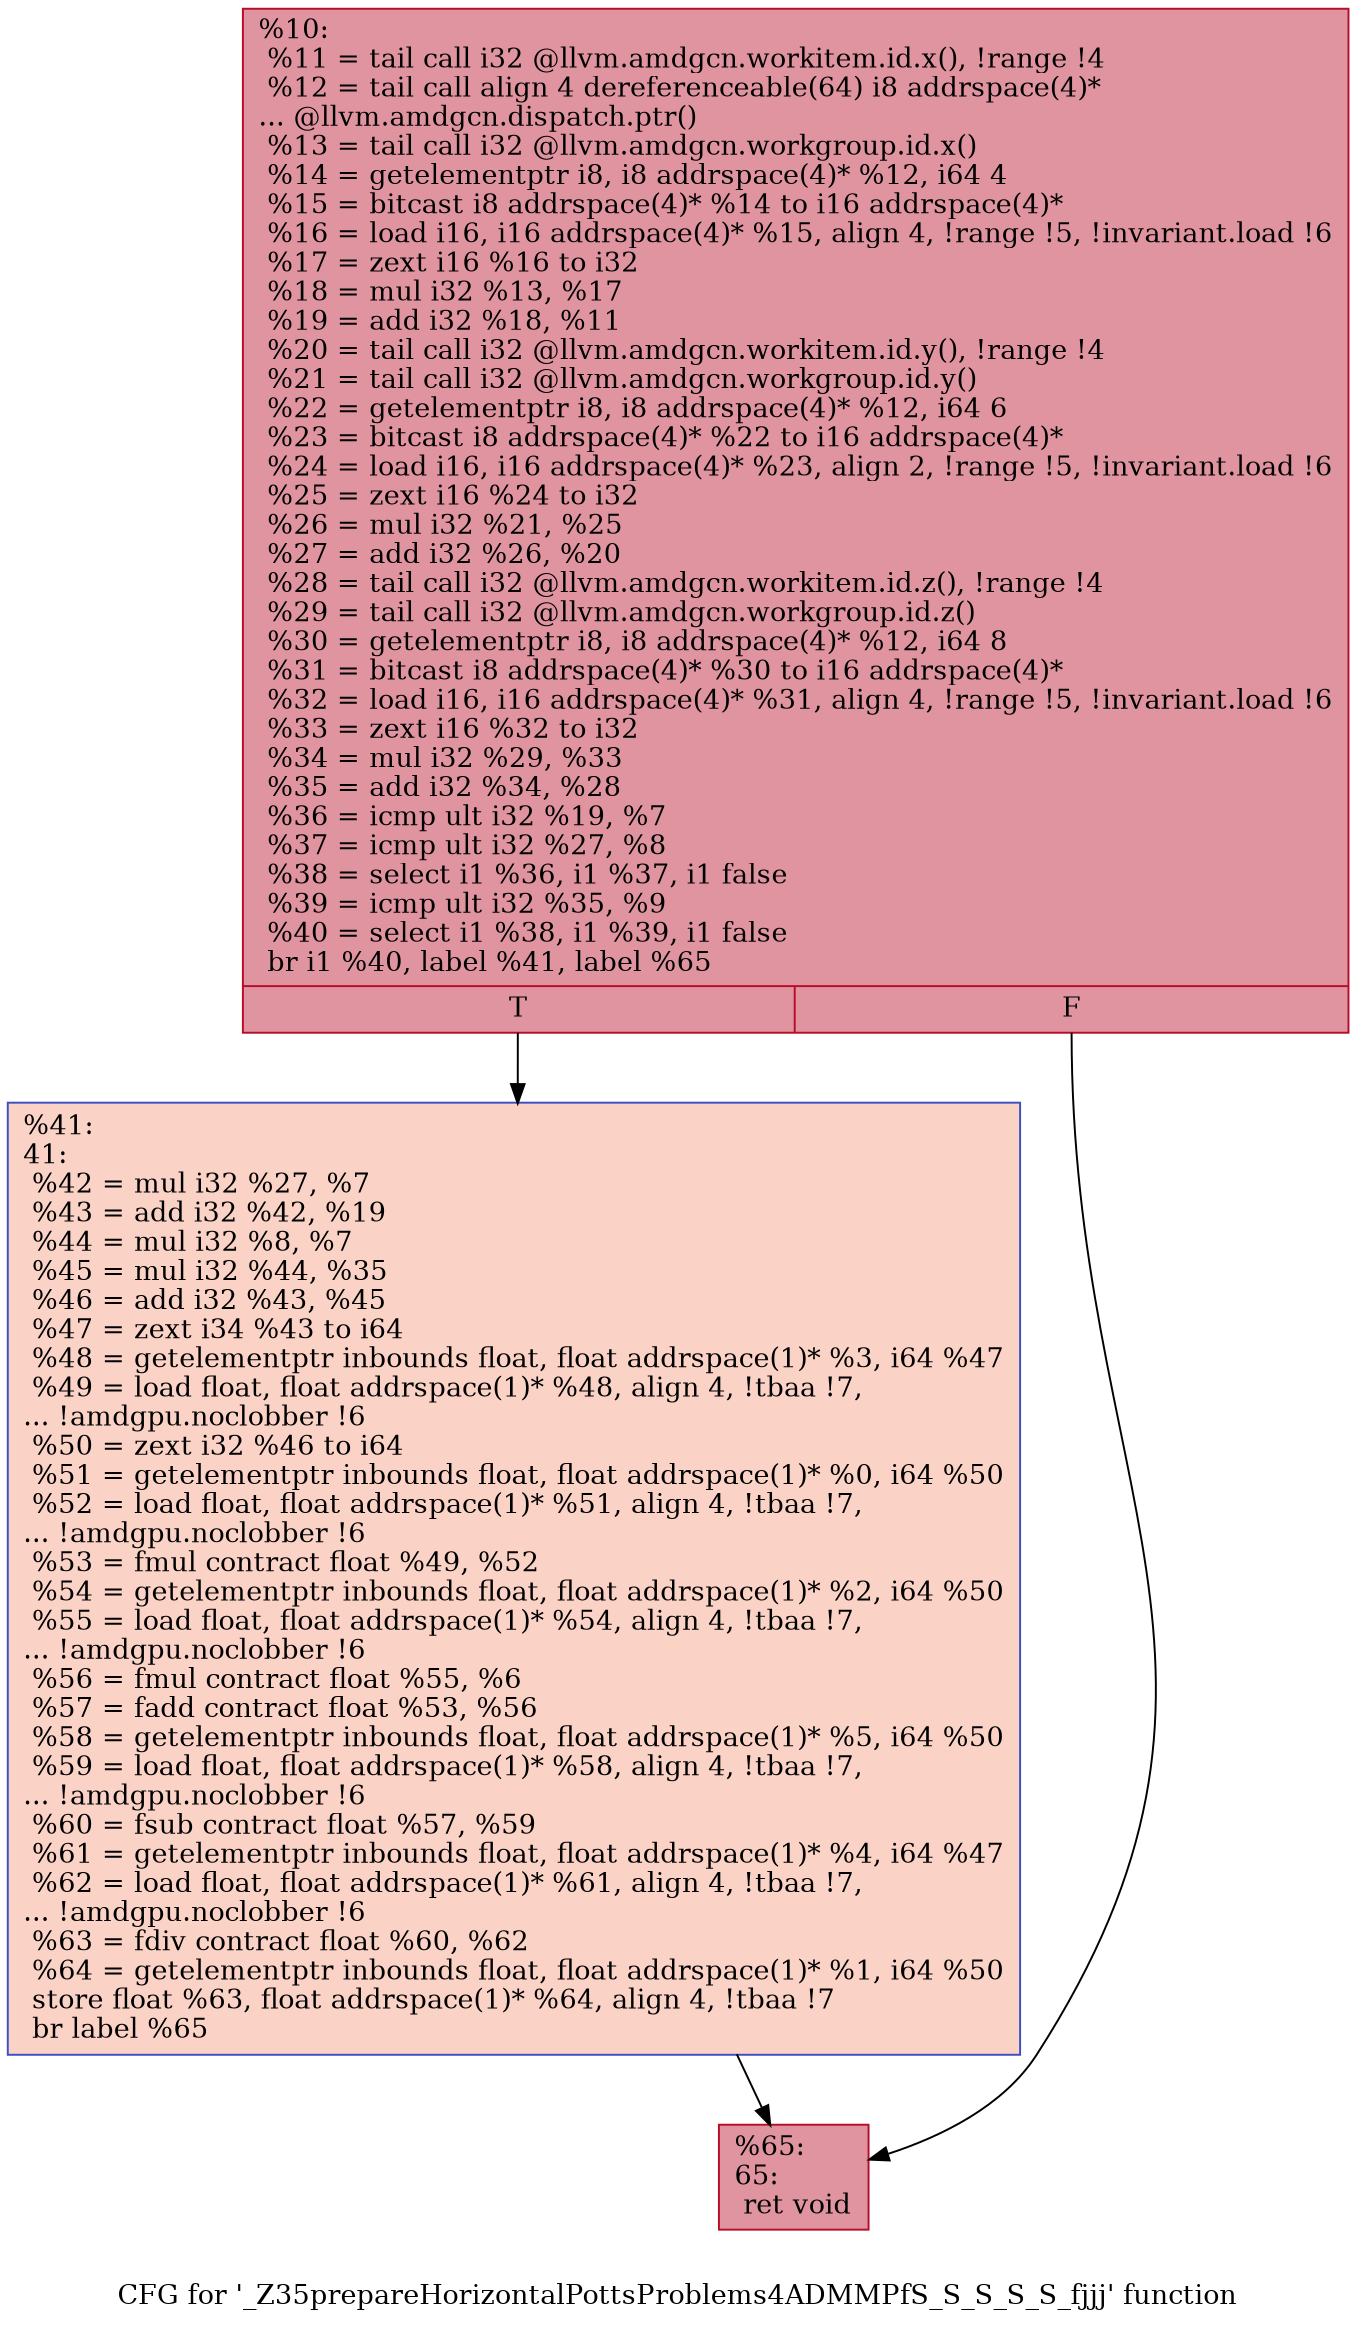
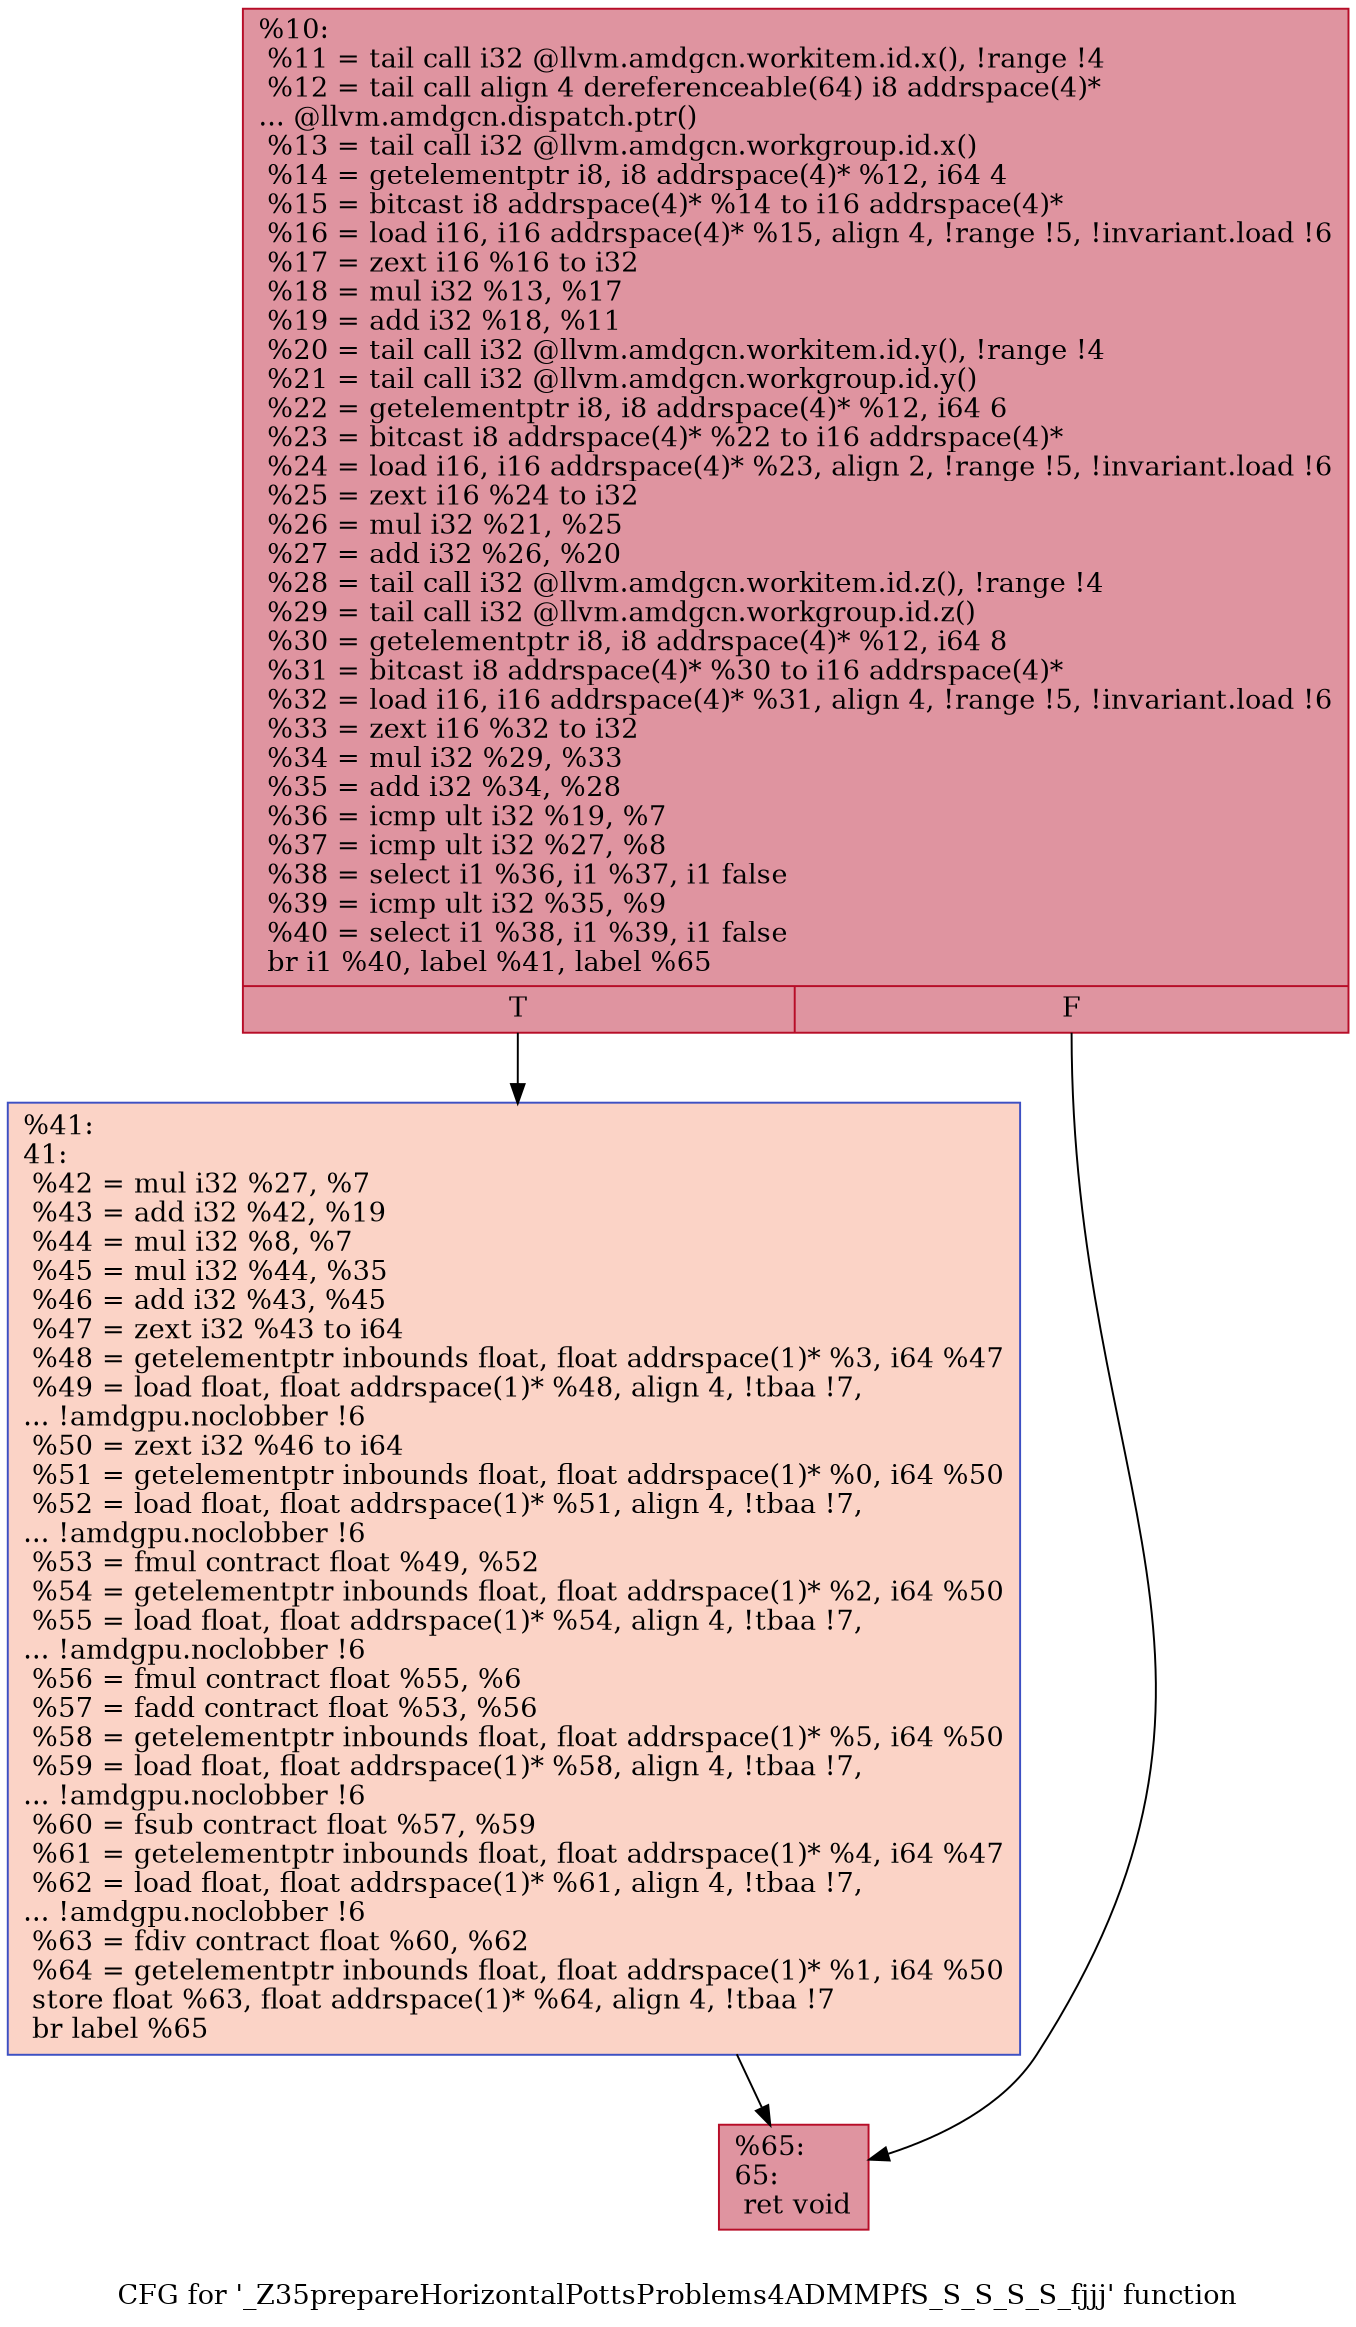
  digraph {
    label="CFG for '_Z35prepareHorizontalPottsProblems4ADMMPfS_S_S_S_S_fjjj' function"
    fontname="DejaVu Serif"
    node [color="#b70d28ff" fillcolor="#b70d2870" shape=record style=filled fontname="DejaVu Serif"]
    edge [fontname="DejaVu Serif"]
    n1 [label="{%10:\l  %11 = tail call i32 @llvm.amdgcn.workitem.id.x(), !range !4\l  %12 = tail call align 4 dereferenceable(64) i8 addrspace(4)*\l... @llvm.amdgcn.dispatch.ptr()\l  %13 = tail call i32 @llvm.amdgcn.workgroup.id.x()\l  %14 = getelementptr i8, i8 addrspace(4)* %12, i64 4\l  %15 = bitcast i8 addrspace(4)* %14 to i16 addrspace(4)*\l  %16 = load i16, i16 addrspace(4)* %15, align 4, !range !5, !invariant.load !6\l  %17 = zext i16 %16 to i32\l  %18 = mul i32 %13, %17\l  %19 = add i32 %18, %11\l  %20 = tail call i32 @llvm.amdgcn.workitem.id.y(), !range !4\l  %21 = tail call i32 @llvm.amdgcn.workgroup.id.y()\l  %22 = getelementptr i8, i8 addrspace(4)* %12, i64 6\l  %23 = bitcast i8 addrspace(4)* %22 to i16 addrspace(4)*\l  %24 = load i16, i16 addrspace(4)* %23, align 2, !range !5, !invariant.load !6\l  %25 = zext i16 %24 to i32\l  %26 = mul i32 %21, %25\l  %27 = add i32 %26, %20\l  %28 = tail call i32 @llvm.amdgcn.workitem.id.z(), !range !4\l  %29 = tail call i32 @llvm.amdgcn.workgroup.id.z()\l  %30 = getelementptr i8, i8 addrspace(4)* %12, i64 8\l  %31 = bitcast i8 addrspace(4)* %30 to i16 addrspace(4)*\l  %32 = load i16, i16 addrspace(4)* %31, align 4, !range !5, !invariant.load !6\l  %33 = zext i16 %32 to i32\l  %34 = mul i32 %29, %33\l  %35 = add i32 %34, %28\l  %36 = icmp ult i32 %19, %7\l  %37 = icmp ult i32 %27, %8\l  %38 = select i1 %36, i1 %37, i1 false\l  %39 = icmp ult i32 %35, %9\l  %40 = select i1 %38, i1 %39, i1 false\l  br i1 %40, label %41, label %65\l|{<s0>T|<s1>F}}"]
-   n2 [color="#3d50c3ff" fillcolor="#f59c7d70" label="{%41:\l41:                                               \l  %42 = mul i32 %27, %7\l  %43 = add i32 %42, %19\l  %44 = mul i32 %8, %7\l  %45 = mul i32 %44, %35\l  %46 = add i32 %43, %45\l  %47 = zext i34 %43 to i64\l  %48 = getelementptr inbounds float, float addrspace(1)* %3, i64 %47\l  %49 = load float, float addrspace(1)* %48, align 4, !tbaa !7,\l... !amdgpu.noclobber !6\l  %50 = zext i32 %46 to i64\l  %51 = getelementptr inbounds float, float addrspace(1)* %0, i64 %50\l  %52 = load float, float addrspace(1)* %51, align 4, !tbaa !7,\l... !amdgpu.noclobber !6\l  %53 = fmul contract float %49, %52\l  %54 = getelementptr inbounds float, float addrspace(1)* %2, i64 %50\l  %55 = load float, float addrspace(1)* %54, align 4, !tbaa !7,\l... !amdgpu.noclobber !6\l  %56 = fmul contract float %55, %6\l  %57 = fadd contract float %53, %56\l  %58 = getelementptr inbounds float, float addrspace(1)* %5, i64 %50\l  %59 = load float, float addrspace(1)* %58, align 4, !tbaa !7,\l... !amdgpu.noclobber !6\l  %60 = fsub contract float %57, %59\l  %61 = getelementptr inbounds float, float addrspace(1)* %4, i64 %47\l  %62 = load float, float addrspace(1)* %61, align 4, !tbaa !7,\l... !amdgpu.noclobber !6\l  %63 = fdiv contract float %60, %62\l  %64 = getelementptr inbounds float, float addrspace(1)* %1, i64 %50\l  store float %63, float addrspace(1)* %64, align 4, !tbaa !7\l  br label %65\l}"]
+   n2 [color="#3d50c3ff" fillcolor="#f59c7d70" label="{%41:\l41:                                               \l  %42 = mul i32 %27, %7\l  %43 = add i32 %42, %19\l  %44 = mul i32 %8, %7\l  %45 = mul i32 %44, %35\l  %46 = add i32 %43, %45\l  %47 = zext i32 %43 to i64\l  %48 = getelementptr inbounds float, float addrspace(1)* %3, i64 %47\l  %49 = load float, float addrspace(1)* %48, align 4, !tbaa !7,\l... !amdgpu.noclobber !6\l  %50 = zext i32 %46 to i64\l  %51 = getelementptr inbounds float, float addrspace(1)* %0, i64 %50\l  %52 = load float, float addrspace(1)* %51, align 4, !tbaa !7,\l... !amdgpu.noclobber !6\l  %53 = fmul contract float %49, %52\l  %54 = getelementptr inbounds float, float addrspace(1)* %2, i64 %50\l  %55 = load float, float addrspace(1)* %54, align 4, !tbaa !7,\l... !amdgpu.noclobber !6\l  %56 = fmul contract float %55, %6\l  %57 = fadd contract float %53, %56\l  %58 = getelementptr inbounds float, float addrspace(1)* %5, i64 %50\l  %59 = load float, float addrspace(1)* %58, align 4, !tbaa !7,\l... !amdgpu.noclobber !6\l  %60 = fsub contract float %57, %59\l  %61 = getelementptr inbounds float, float addrspace(1)* %4, i64 %47\l  %62 = load float, float addrspace(1)* %61, align 4, !tbaa !7,\l... !amdgpu.noclobber !6\l  %63 = fdiv contract float %60, %62\l  %64 = getelementptr inbounds float, float addrspace(1)* %1, i64 %50\l  store float %63, float addrspace(1)* %64, align 4, !tbaa !7\l  br label %65\l}"]
    n3 [label="{%65:\l65:                                               \l  ret void\l}"]
    n1 -> n2 [tailport=s0]
    n1 -> n3 [tailport=s1]
    n2 -> n3
  }
